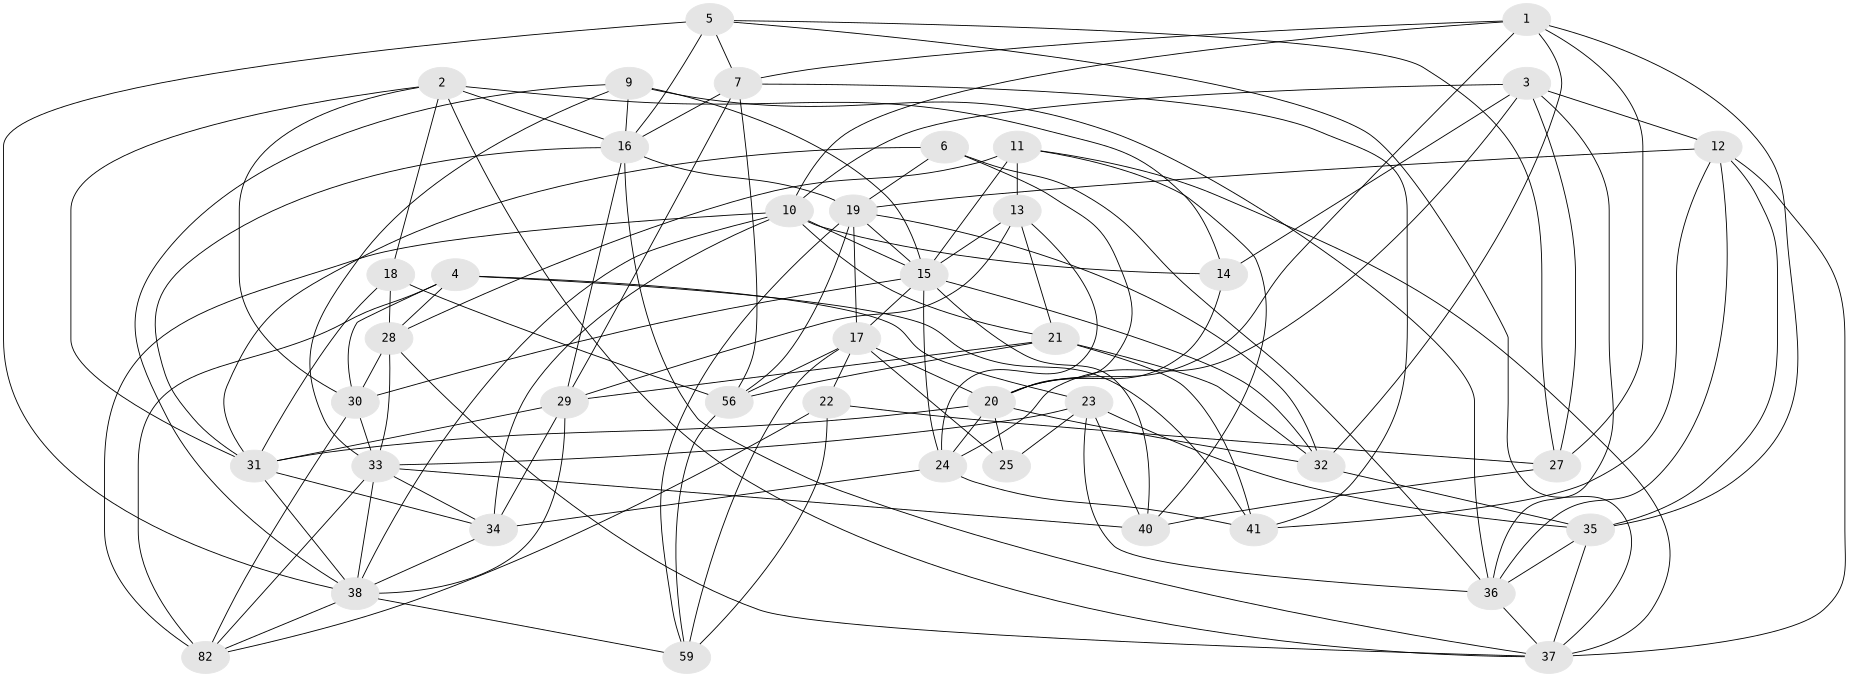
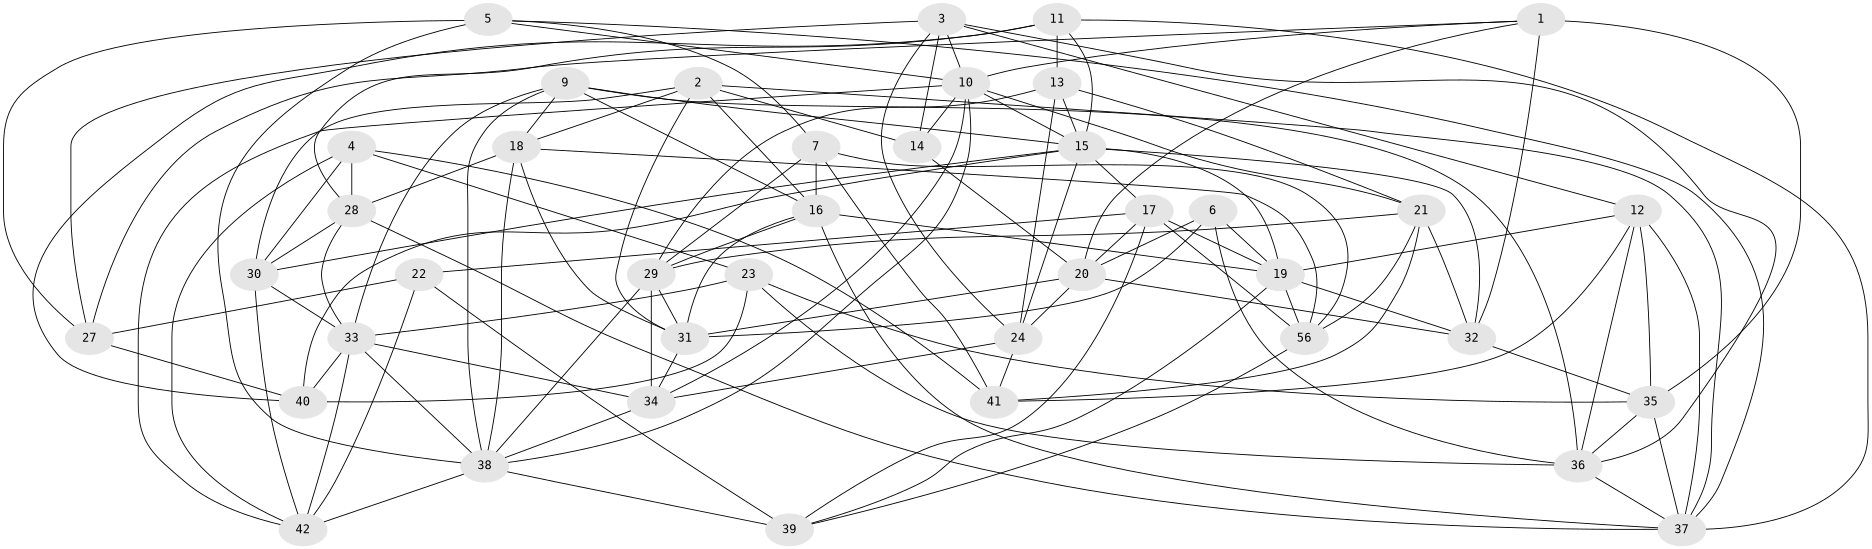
  graph {
    fontname="DejaVu Sans Mono"
    node [color=gray90 fontname="DejaVu Sans Mono" style=filled]
    edge [fontname="DejaVu Sans Mono" weight=1.0]
    1
    7
    10
    20
    27
    32
    35
    16
    41
    n10 [label=56]
    29
    14
-   42 [label=82]
+   42
    38
    15
    21
    34
    31
    24
-   25
    40
    37
    36
    2
    18
    30
    19
    28
    33
    3
    12
    4
    23
    5
-   39 [label=59]
+   39
    6
    9
    17
    11
    13
    22
-   1 -- 7
    1 -- 10
    1 -- 20
    1 -- 27
    1 -- 32
    1 -- 35
    7 -- 16
    7 -- 41
    7 -- n10
    7 -- 29
    10 -- 14
    10 -- 42
    10 -- 38
    10 -- 15
    10 -- 21
    10 -- 34
    20 -- 32
    20 -- 31
    20 -- 24
-   20 -- 25
    27 -- 40
    32 -- 35
    35 -- 37
    35 -- 36
    16 -- 29
    16 -- 31
    16 -- 37
    16 -- 19
    n10 -- 39
    29 -- 38
    29 -- 34
    29 -- 31
    14 -- 20
    38 -- 42
    38 -- 39
    15 -- 32
    15 -- 24
    15 -- 40
    15 -- 30
    15 -- 17 [weight=2.0]
    21 -- 32
    21 -- 41
    21 -- n10
    21 -- 29
    34 -- 38
-   31 -- 38
+   18 -- 38
    31 -- 34
    24 -- 41
    24 -- 34
    36 -- 37
    2 -- 16
    2 -- 14 [weight=2.0]
    2 -- 31
    2 -- 37
    2 -- 18
    2 -- 30 [weight=2.0]
    18 -- n10
    18 -- 31
    18 -- 28
    30 -- 42
    30 -- 33 [weight=2.0]
    19 -- 32
    19 -- n10
    19 -- 15
    19 -- 39
    28 -- 37
    28 -- 30
    28 -- 33
    33 -- 42
    33 -- 38
    33 -- 34
    33 -- 40 [weight=2.0]
    3 -- 10
    3 -- 27
    3 -- 14
    3 -- 24
    3 -- 36
    3 -- 12
    12 -- 35
    12 -- 41
    12 -- 37
    12 -- 36
    12 -- 19
    4 -- 41 [weight=2.0]
    4 -- 42
    4 -- 30
    4 -- 28
    4 -- 23
    23 -- 35
-   23 -- 25
    23 -- 40
    23 -- 36
    23 -- 33
    5 -- 7
    5 -- 27
-   5 -- 16
+   5 -- 10
    5 -- 38 [weight=2.0]
    5 -- 37
    6 -- 20
    6 -- 31
    6 -- 36
    6 -- 19
    9 -- 16
    9 -- 38
    9 -- 15
    9 -- 36 [weight=2.0]
+   9 -- 18
    9 -- 33
    17 -- 20
    17 -- n10
-   17 -- 25
    17 -- 19
    17 -- 39
    17 -- 22
    11 -- 15
    11 -- 40
    11 -- 37
    11 -- 28
    11 -- 13 [weight=2.0]
    13 -- 29
    13 -- 15
    13 -- 21
    13 -- 24
    22 -- 27 [weight=2.0]
    22 -- 42
    22 -- 39 [weight=2.0]
  }
